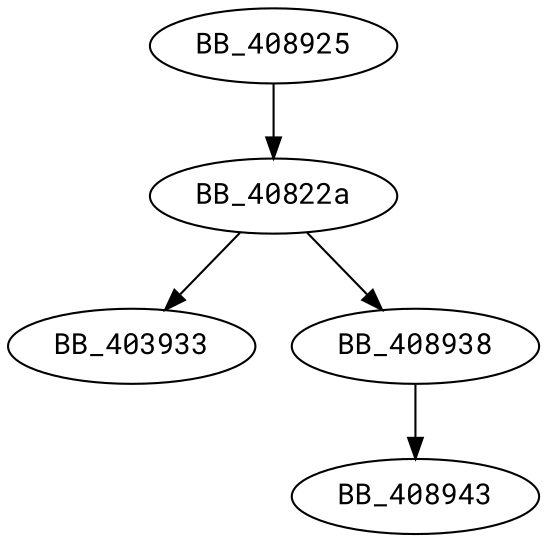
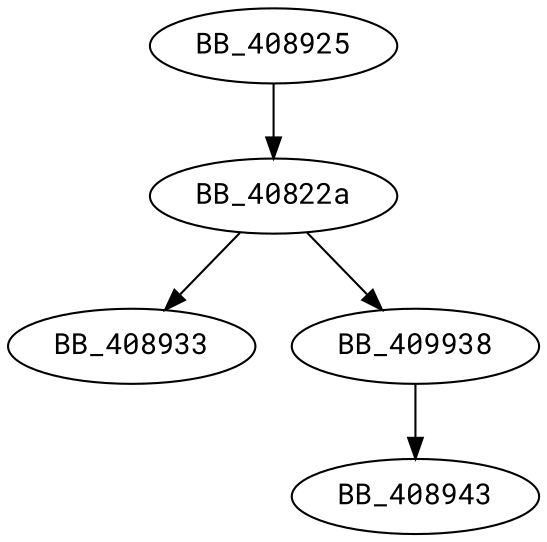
  digraph {
    fontname="Roboto Mono"
    node [fontname="Roboto Mono"]
    edge [fontname="Roboto Mono"]
    n1 [label=BB_40822a]
    BB_408925
-   BB_408933 [label=BB_403933]
-   BB_408938
+   BB_408933
+   BB_408938 [label=BB_409938]
    BB_408943
    n1 -> BB_408933
    n1 -> BB_408938
    BB_408925 -> n1
    BB_408938 -> BB_408943
  }
